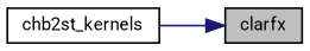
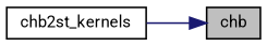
  digraph {
    rankdir=RL
    fontname=Roboto
    node [color=black fontname=Roboto fontsize=10 shape=record style=filled]
-   n1 [fillcolor=grey75 fontcolor=black height=0.2 label=clarfx width=0.4]
+   n1 [fillcolor=grey75 fontcolor=black height=0.2 label=chb width=0.4]
    n2 [fillcolor=white height=0.2 label=chb2st_kernels width=0.4]
    n1 -> n2 [color=midnightblue dir=back fontname=Roboto fontsize=10 labelfontname=Helvetica labelfontsize=10 style=solid]
  }
